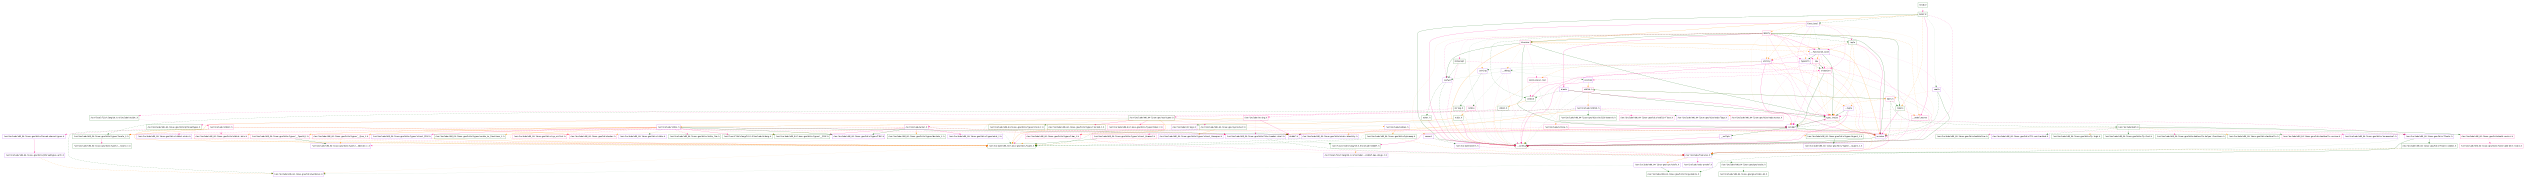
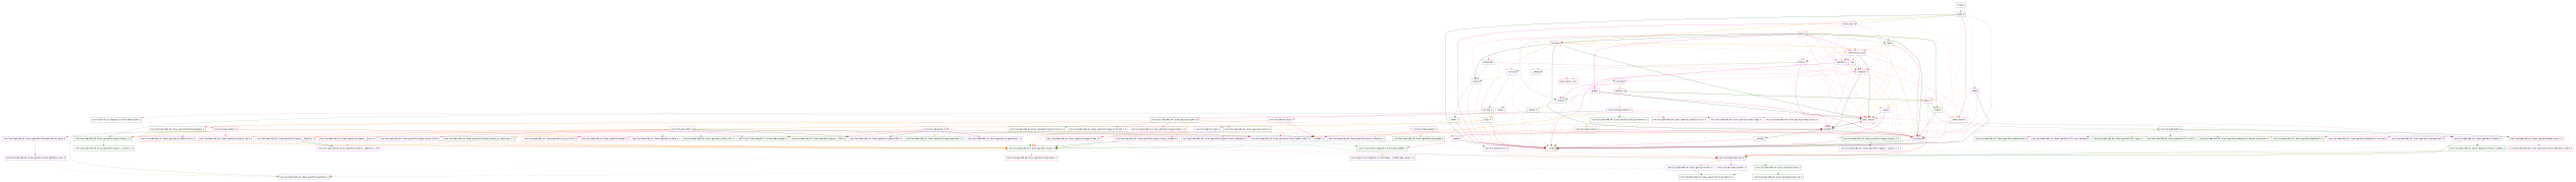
  digraph {
    fontname="Liberation Mono"
    node [color=purple fontname="Liberation Mono" shape=box]
    edge [color=deeppink fontname="Liberation Mono" style=dashed]
    n1 [color=darkgreen label="\<stdin\>"]
    n2 [color=darkgreen label=numeric]
    n3 [label=functional]
    n4 [color=deeppink label=iterator]
    n5 [label=cmath]
    n6 [color=darkgreen label=__config]
    n7 [label=version]
    n8 [color=darkgreen label=limits]
    n9 [color=deeppink label=__undef_macros]
    n10 [color=deeppink label=memory]
    n11 [color=darkgreen label=tuple]
    n12 [label=__functional_base]
    n13 [color=deeppink label=type_traits]
    n14 [label=typeinfo]
    n15 [color=deeppink label=exception]
    n16 [label=utility]
    n17 [label=iosfwd]
    n18 [label=cstddef]
    n19 [color=deeppink label=initializer_list]
    n20 [label=__debug]
    n21 [color=deeppink label="math.h"]
    n22 [label="/usr/include/features.h"]
    n23 [color=darkgreen label="/usr/include/x86_64-linux-gnu/bits/types/cookie_io_functions_t.h"]
    n24 [color=darkgreen label="/usr/include/x86_64-linux-gnu/bits/types.h"]
+   n25 [color=deeppink label="/usr/include/x86_64-linux-gnu/bits/typesizes.h"]
    n26 [label="/usr/include/x86_64-linux-gnu/bits/wordsize.h"]
    n27 [color=darkgreen label="/usr/include/x86_64-linux-gnu/bits/stdio_lim.h"]
    n28 [color=deeppink label="/usr/include/x86_64-linux-gnu/bits/sys_errlist.h"]
    n29 [label="/usr/include/x86_64-linux-gnu/bits/stdio.h"]
    n30 [color=darkgreen label=stdexcept]
    n31 [label=cassert]
    n32 [label=atomic]
    n33 [color=darkgreen label=cstdint]
    n34 [color=deeppink label=new]
    n35 [label=cstring]
    n36 [label=__tuple]
    n37 [label=cstdlib]
    n38 [label="/usr/include/assert.h"]
    n39 [color=darkgreen label="wchar.h"]
    n40 [color=darkgreen label="/usr/local/lib/clang/10.0.0/include/stddef.h"]
    n41 [label=__nullptr]
    n42 [color=darkgreen label="stdint.h"]
    n43 [color=darkgreen label="string.h"]
    n44 [label="/usr/include/stdc-predef.h"]
    n45 [label="/usr/include/x86_64-linux-gnu/sys/cdefs.h"]
    n46 [color=darkgreen label="/usr/include/x86_64-linux-gnu/gnu/stubs.h"]
    n47 [color=deeppink label=cstdio]
    n48 [color=deeppink label="stdlib.h"]
    n49 [color=darkgreen label="/usr/include/math.h"]
    n50 [label="/usr/include/wchar.h"]
    n51 [label="/usr/include/x86_64-linux-gnu/bits/libc-header-start.h"]
    n52 [label="/usr/include/x86_64-linux-gnu/bits/floatn.h"]
    n53 [label="stddef.h"]
    n54 [color=darkgreen label="/usr/local/lib/clang/10.0.0/include/stdarg.h"]
    n55 [color=deeppink label="/usr/include/x86_64-linux-gnu/bits/wchar.h"]
    n56 [label="/usr/include/x86_64-linux-gnu/bits/types/wint_t.h"]
    n57 [color=darkgreen label="/usr/include/x86_64-linux-gnu/bits/types/mbstate_t.h"]
    n58 [color=darkgreen label="/usr/include/x86_64-linux-gnu/bits/types/__FILE.h"]
    n59 [label="/usr/include/x86_64-linux-gnu/bits/types/FILE.h"]
    n60 [color=darkgreen label="/usr/include/x86_64-linux-gnu/bits/types/locale_t.h"]
    n61 [color=darkgreen label="/usr/include/x86_64-linux-gnu/bits/floatn-common.h"]
    n62 [label="/usr/include/x86_64-linux-gnu/bits/types/__mbstate_t.h"]
    n63 [color=darkgreen label="/usr/include/x86_64-linux-gnu/bits/types/__locale_t.h"]
    n64 [color=darkgreen label="/usr/include/x86_64-linux-gnu/bits/long-double.h"]
    n65 [label="/usr/local/lib/clang/10.0.0/include/__stddef_max_align_t.h"]
    n66 [color=darkgreen label="/usr/include/x86_64-linux-gnu/gnu/stubs-64.h"]
    n67 [label="/usr/include/stdlib.h"]
    n68 [label="/usr/include/x86_64-linux-gnu/bits/waitflags.h"]
    n69 [color=deeppink label="/usr/include/x86_64-linux-gnu/bits/waitstatus.h"]
    n70 [color=darkgreen label="/usr/include/x86_64-linux-gnu/sys/types.h"]
    n71 [color=deeppink label="/usr/include/alloca.h"]
    n72 [color=darkgreen label="/usr/include/x86_64-linux-gnu/bits/stdlib-bsearch.h"]
    n73 [color=deeppink label="/usr/include/x86_64-linux-gnu/bits/stdlib-float.h"]
    n74 [color=darkgreen label="/usr/include/x86_64-linux-gnu/bits/types/clock_t.h"]
    n75 [color=darkgreen label="/usr/include/x86_64-linux-gnu/bits/types/clockid_t.h"]
    n76 [color=deeppink label="/usr/include/x86_64-linux-gnu/bits/types/time_t.h"]
    n77 [color=deeppink label="/usr/include/x86_64-linux-gnu/bits/types/timer_t.h"]
    n78 [color=deeppink label="/usr/include/x66_64-linux-gnu/bits/stdint-intn.h"]
    n79 [label="/usr/include/endian.h"]
    n80 [color=darkgreen label="/usr/include/x86_64-linux-gnu/sys/select.h"]
    n81 [color=darkgreen label="/usr/include/x86_64-linux-gnu/bits/pthreadtypes.h"]
    n82 [color=darkgreen label="/usr/include/x86_64-linux-gnu/bits/byteswap.h"]
    n83 [label="/usr/include/x86_64-linux-gnu/bits/uintn-identity.h"]
    n84 [color=darkgreen label="/usr/include/x86_64-linux-gnu/bits/types/sigset_t.h"]
    n85 [color=deeppink label="/usr/include/x86_64-linux-gnu/bits/types/struct_timeval.h"]
    n86 [label="/usr/include/x86_64-linux-gnu/bits/types/struct_timespec.h"]
    n87 [label="/usr/include/x86_64-linux-gnu/bits/thread-shared-types.h"]
    n88 [label="/usr/include/x86_64-linux-gnu/bits/types/__sigset_t.h"]
    n89 [label="/usr/include/x86_64-linux-gnu/bits/pthreadtypes-arch.h"]
    n90 [color=deeppink label="/usr/include/x86_64-linux-gnu/bits/math-vector.h"]
    n91 [label="/usr/include/x86_64-linux-gnu/bits/flt-eval-method.h"]
    n92 [color=darkgreen label="/usr/include/x86_64-linux-gnu/bits/fp-logb.h"]
    n93 [color=darkgreen label="/usr/include/x86_64-linux-gnu/bits/fp-fast.h"]
    n94 [color=darkgreen label="/usr/include/x86_64-linux-gnu/bits/mathcalls-helper-functions.h"]
    n95 [color=darkgreen label="/usr/include/x86_64-linux-gnu/bits/mathcalls.h"]
    n96 [color=deeppink label="/usr/include/x86_64-linux-gnu/bits/mathcalls-narrow.h"]
    n97 [label="/usr/include/x86_64-linux-gnu/bits/iscanonical.h"]
    n98 [color=darkgreen label="/usr/include/x86_64-linux-gnu/bits/mathinline.h"]
    n99 [color=deeppink label="/usr/include/x86_64-linux-gnu/bits/libm-simd-decl-stubs.h"]
    n100 [color=darkgreen label="/usr/local/lib/clang/10.0.0/include/stdint.h"]
    n101 [color=deeppink label="/usr/include/stdint.h"]
    n102 [label="/usr/include/x86_64-linux-gnu/bits/stdint-uintn.h"]
    n103 [color=deeppink label="/usr/include/string.h"]
    n104 [label="/usr/include/strings.h"]
    n105 [color=darkgreen label="stdio.h"]
    n106 [label="/usr/include/stdio.h"]
    n107 [color=deeppink label="/usr/include/x86_64-linux-gnu/bits/types/__fpos_t.h"]
    n108 [color=deeppink label="/usr/include/x86_64-linux-gnu/bits/types/__fpos64_t.h"]
    n109 [label="/usr/include/x86_64-linux-gnu/bits/types/struct_FILE.h"]
    n1 -> n2 [style=dotted]
    n2 -> n3 [color=darkgreen]
    n2 -> n4 [color=darkorange style=solid]
    n2 -> n5 [color=darkgreen style=dotted]
    n2 -> n6 [color=darkgreen style=solid]
    n2 -> n7
    n2 -> n8 [color=darkorange]
    n2 -> n9 [style=solid]
    n3 -> n6 [style=solid]
    n3 -> n7 [color=darkorange style=dotted]
    n3 -> n10 [color=darkorange]
    n3 -> n11 [style=dotted]
    n3 -> n12 [color=darkgreen style=dotted]
    n3 -> n13
    n3 -> n14 [color=darkorange style=dotted]
    n3 -> n15
    n3 -> n16 [color=darkorange]
    n4 -> n6 [color=darkorange style=solid]
    n4 -> n7 [color=darkorange style=solid]
    n4 -> n12 [color=darkorange]
    n4 -> n13 [color=darkgreen style=solid]
    n4 -> n17 [color=darkgreen style=solid]
    n4 -> n18 [color=darkgreen style=solid]
    n4 -> n19 [style=dotted]
    n4 -> n20 [color=darkorange style=dotted]
    n5 -> n6 [color=darkgreen style=solid]
    n5 -> n7 [color=darkgreen]
    n5 -> n21 [color=darkorange style=dotted]
    n6 -> n22 [color=darkorange style=dotted]
    n7 -> n6 [color=darkgreen style=solid]
    n8 -> n6 [color=darkorange style=dotted]
    n8 -> n7 [style=solid]
    n8 -> n9 [color=darkorange]
    n8 -> n13 [style=dotted]
    n10 -> n4 [color=darkgreen style=solid]
    n10 -> n6 [color=darkgreen style=dotted]
    n10 -> n7 [color=darkgreen style=solid]
    n10 -> n8 [color=darkgreen style=solid]
    n10 -> n9 [color=darkorange]
    n10 -> n11 [color=darkgreen]
    n10 -> n12 [style=solid]
    n10 -> n13
    n10 -> n14
    n10 -> n16 [color=darkorange style=dotted]
    n10 -> n17
    n10 -> n18 [color=darkorange style=dotted]
    n10 -> n30 [style=dotted]
    n10 -> n31 [color=darkorange style=dotted]
    n10 -> n32 [style=solid]
    n10 -> n33 [color=darkgreen]
    n10 -> n34
    n10 -> n35 [color=darkorange style=dotted]
    n11 -> n6 [style=dotted]
    n11 -> n7 [style=solid]
    n11 -> n12
    n11 -> n13 [color=darkorange]
    n11 -> n16 [color=darkorange]
    n11 -> n18 [color=darkorange]
    n11 -> n36 [color=darkorange style=dotted]
    n12 -> n6
    n12 -> n13 [color=darkgreen style=solid]
    n12 -> n14 [color=darkgreen style=solid]
    n12 -> n15
    n12 -> n16
    n12 -> n34 [color=darkorange style=solid]
    n13 -> n6 [style=dotted]
    n13 -> n7 [color=darkorange style=solid]
    n13 -> n18 [color=darkgreen style=solid]
    n14 -> n6
    n14 -> n15 [color=darkgreen]
    n14 -> n18 [style=dotted]
    n14 -> n33 [style=solid]
    n15 -> n6 [color=darkgreen style=dotted]
    n15 -> n7
    n15 -> n13 [color=darkorange style=dotted]
    n15 -> n18 [color=darkgreen style=solid]
    n15 -> n37
    n16 -> n6 [color=darkorange style=dotted]
    n16 -> n7 [color=darkorange]
    n16 -> n13
    n16 -> n18 [style=solid]
    n16 -> n19 [color=darkorange]
    n16 -> n20 [color=darkgreen style=dotted]
    n16 -> n33 [style=dotted]
    n16 -> n35 [color=darkgreen style=dotted]
    n16 -> n36 [color=darkorange]
    n17 -> n6 [color=darkgreen]
    n17 -> n39 [color=darkgreen]
    n18 -> n6 [color=darkgreen style=dotted]
    n18 -> n7 [color=darkgreen style=solid]
    n18 -> n13
    n18 -> n40 [style=solid]
    n18 -> n41 [color=darkgreen style=solid]
    n19 -> n6 [color=darkorange]
    n19 -> n18 [color=darkgreen style=dotted]
    n20 -> n6 [style=dotted]
    n20 -> n17 [color=darkgreen style=dotted]
    n20 -> n18 [style=dotted]
    n20 -> n37 [color=darkgreen style=dotted]
    n20 -> n47 [color=darkgreen style=dotted]
    n21 -> n6 [color=darkgreen]
    n21 -> n8 [color=darkgreen]
    n21 -> n13 [color=darkorange]
    n21 -> n48 [color=darkgreen style=solid]
    n21 -> n49 [color=darkgreen]
    n22 -> n44 [style=solid]
    n22 -> n45 [color=darkorange style=solid]
    n22 -> n46 [color=darkgreen style=dotted]
    n23 -> n24 [color=darkorange style=dotted]
    n24 -> n22 [color=darkorange style=dotted]
+   n24 -> n25 [color=darkorange]
    n24 -> n26 [color=darkorange style=dotted]
    n30 -> n6
    n30 -> n15
    n30 -> n17 [color=darkgreen]
    n31 -> n6 [style=dotted]
    n31 -> n38 [color=darkgreen]
    n32 -> n6 [color=darkorange style=dotted]
    n32 -> n7 [style=solid]
    n32 -> n13 [color=darkgreen style=solid]
    n32 -> n18 [style=dotted]
    n32 -> n33 [color=darkgreen]
    n33 -> n6 [style=dotted]
    n33 -> n42 [color=darkorange style=solid]
    n34 -> n6
    n34 -> n7 [color=darkorange]
    n34 -> n13 [color=darkorange]
    n34 -> n15 [color=darkgreen style=solid]
    n34 -> n18
    n35 -> n6 [style=dotted]
    n35 -> n43 [color=darkgreen]
    n36 -> n6 [style=solid]
    n36 -> n13 [color=darkgreen style=solid]
    n36 -> n18 [color=darkgreen]
    n37 -> n6 [style=solid]
    n37 -> n48 [color=darkorange style=solid]
    n38 -> n22
    n39 -> n6 [style=solid]
    n39 -> n50 [style=dotted]
    n40 -> n65 [color=darkorange style=dotted]
    n41 -> n6 [style=solid]
    n42 -> n6 [color=darkgreen style=dotted]
    n42 -> n100
    n43 -> n6 [color=darkorange]
    n43 -> n103
    n45 -> n26 [color=darkgreen style=dotted]
    n45 -> n64 [color=darkgreen style=solid]
    n46 -> n66 [color=darkgreen style=dotted]
    n47 -> n6 [style=dotted]
    n47 -> n105 [color=darkorange]
    n48 -> n6 [color=darkgreen style=dotted]
    n48 -> n21 [color=darkorange style=dotted]
    n48 -> n67 [color=darkorange]
    n49 -> n24 [color=darkgreen style=dotted]
    n49 -> n51 [color=darkorange style=dotted]
    n49 -> n52 [color=darkgreen style=dotted]
    n49 -> n90 [color=darkgreen style=solid]
    n49 -> n91 [color=darkgreen]
    n49 -> n92 [color=darkorange style=dotted]
    n49 -> n93 [color=darkgreen]
    n49 -> n94 [style=dotted]
    n49 -> n95 [color=darkorange]
    n49 -> n96 [color=darkgreen style=dotted]
    n49 -> n97 [style=dotted]
    n49 -> n98 [style=dotted]
    n50 -> n51 [color=darkorange]
    n50 -> n52
    n50 -> n53 [color=darkgreen style=dotted]
    n50 -> n54 [color=darkorange]
    n50 -> n55 [color=darkorange style=dotted]
    n50 -> n56 [style=solid]
    n50 -> n57 [color=darkorange style=solid]
    n50 -> n58 [style=solid]
    n50 -> n59 [color=darkgreen style=solid]
    n50 -> n60
    n51 -> n22 [color=darkgreen]
    n52 -> n22 [color=darkgreen style=solid]
    n52 -> n61 [color=darkgreen style=solid]
    n53 -> n40 [color=darkgreen style=dotted]
    n57 -> n62 [style=dotted]
    n60 -> n63 [style=solid]
    n61 -> n22 [color=darkorange]
    n61 -> n64 [color=darkgreen]
    n67 -> n51 [color=darkorange style=solid]
    n67 -> n52
    n67 -> n53 [color=darkgreen style=dotted]
    n67 -> n60 [color=darkgreen]
    n67 -> n68 [color=darkgreen style=dotted]
    n67 -> n69 [color=darkorange style=dotted]
    n67 -> n70
    n67 -> n71 [color=darkorange style=dotted]
    n67 -> n72 [color=darkgreen style=solid]
    n67 -> n73
    n70 -> n22 [color=darkgreen style=dotted]
    n70 -> n24 [color=darkgreen style=dotted]
    n70 -> n53 [style=dotted]
    n70 -> n74 [color=darkgreen style=dotted]
    n70 -> n75 [style=solid]
    n70 -> n76 [color=darkorange style=solid]
    n70 -> n77 [style=solid]
    n70 -> n78 [color=darkorange style=dotted]
    n70 -> n79 [color=darkorange style=dotted]
    n70 -> n80 [style=dotted]
    n70 -> n81 [style=dotted]
    n71 -> n22 [style=solid]
    n71 -> n53
    n74 -> n24 [color=darkorange]
    n75 -> n24 [color=darkorange style=solid]
    n76 -> n24 [color=darkorange style=dotted]
    n77 -> n24
    n78 -> n24 [color=darkgreen style=dotted]
    n79 -> n22 [color=darkorange]
    n79 -> n82 [color=darkorange style=solid]
    n79 -> n83 [color=darkorange]
    n80 -> n22 [color=darkorange style=dotted]
    n80 -> n24 [color=darkgreen]
    n80 -> n76 [style=dotted]
    n80 -> n84 [color=darkorange style=dotted]
    n80 -> n85 [style=dotted]
    n80 -> n86 [color=darkorange style=solid]
    n81 -> n87
    n82 -> n22 [color=darkorange]
    n82 -> n24 [color=darkgreen]
    n83 -> n24 [color=darkgreen]
    n84 -> n88 [color=darkgreen style=solid]
    n85 -> n24 [color=darkgreen style=solid]
    n86 -> n24 [color=darkorange]
    n87 -> n89 [style=solid]
    n89 -> n26 [color=darkorange]
    n90 -> n99 [style=dotted]
    n100 -> n101 [style=dotted]
    n101 -> n24 [color=darkorange style=solid]
    n101 -> n26 [color=darkgreen]
    n101 -> n51
    n101 -> n55 [color=darkorange style=solid]
    n101 -> n78 [style=dotted]
    n101 -> n102 [style=dotted]
    n102 -> n24 [color=darkorange]
    n103 -> n51 [style=dotted]
    n103 -> n53 [style=solid]
    n103 -> n60 [color=darkorange style=solid]
    n103 -> n104 [color=darkgreen style=dotted]
    n104 -> n22
    n104 -> n53 [color=darkorange]
    n104 -> n60 [color=darkorange style=dotted]
    n105 -> n6 [style=solid]
    n105 -> n106 [color=darkorange style=solid]
    n106 -> n23 [color=darkorange style=solid]
    n106 -> n24 [color=darkorange]
    n106 -> n27
    n106 -> n28
    n106 -> n29 [color=darkgreen style=dotted]
    n106 -> n51 [style=dotted]
    n106 -> n53 [color=darkgreen style=solid]
    n106 -> n54 [style=solid]
    n106 -> n58 [color=darkgreen style=dotted]
    n106 -> n59 [color=darkgreen style=solid]
    n106 -> n107 [color=darkorange style=solid]
    n106 -> n108 [color=darkorange style=solid]
    n106 -> n109 [style=solid]
    n107 -> n24
    n107 -> n62 [color=darkorange]
    n108 -> n24 [color=darkorange]
    n108 -> n62 [color=darkgreen style=solid]
    n109 -> n24 [color=darkorange style=solid]
  }
